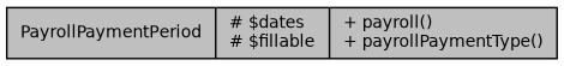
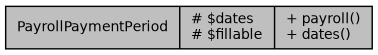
  digraph {
    rankdir=LR
-   n1 [color=black fillcolor=grey75 fontcolor=black fontname=Helvetica fontsize=10 height=0.2 label="{PayrollPaymentPeriod\n|# $dates\l# $fillable\l|+ payroll()\l+ payrollPaymentType()\l}" shape=record style=filled width=0.4]
+   n1 [color=black fillcolor=grey75 fontcolor=black fontname=Helvetica fontsize=10 height=0.2 label="{PayrollPaymentPeriod\n|# $dates\l# $fillable\l|+ payroll()\l+ dates()\l}" shape=record style=filled width=0.4]
  }
